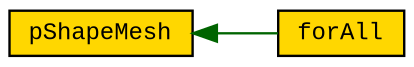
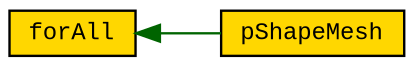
  digraph {
    rankdir=LR
    fontname="Liberation Mono"
    node [color=black fillcolor=gold fontname="Liberation Mono" fontsize=10 shape=record style=filled]
    n1 [fontcolor=black height=0.2 label=pShapeMesh width=0.4]
    n2 [height=0.2 label=forAll width=0.4]
-   n1 -> n2 [color=darkgreen dir=back fontname="Liberation Mono" fontsize=10 labelfontname=FreeSans labelfontsize=10 style=solid]
+   n2 -> n1 [color=darkgreen dir=back fontname="Liberation Mono" fontsize=10 labelfontname=FreeSans labelfontsize=10 style=solid]
  }
